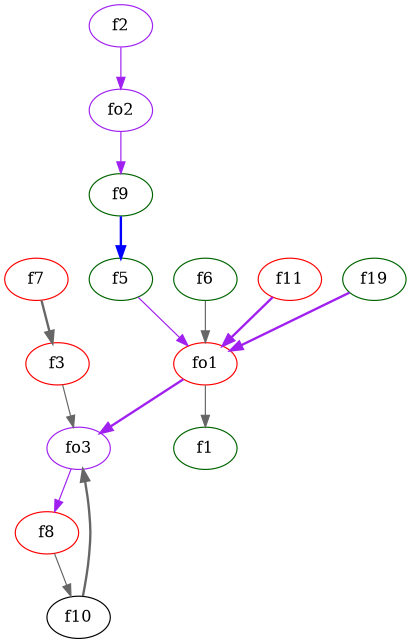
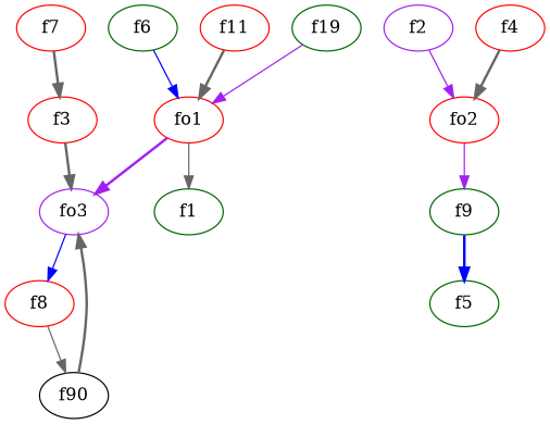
  strict digraph {
    node [color=red]
    edge [color=gray40 style=solid weight=2]
    f1 [color=darkgreen]
    f9 [color=darkgreen]
-   fo2 [color=purple]
+   fo2
    f2 [color=purple]
    fo3 [color=purple]
    f3
    f8
+   f4
    f5 [color=darkgreen]
    fo1
    f6 [color=darkgreen]
    f7
-   f10 [color=black]
+   f10 [color=black label=f90]
    f11
    n15 [color=darkgreen label=f19]
    f9 -> f5 [color=blue style=bold]
    fo2 -> f9 [color=purple]
    f2 -> fo2 [color=purple]
-   fo3 -> f8 [color=purple]
-   f3 -> fo3
+   fo3 -> f8 [color=blue]
+   f3 -> fo3 [style=bold]
    f8 -> f10
-   f5 -> fo1 [color=purple]
+   f4 -> fo2 [style=bold]
    fo1 -> f1
    fo1 -> fo3 [color=purple style=bold]
-   f6 -> fo1
+   f6 -> fo1 [color=blue]
    f7 -> f3 [style=bold]
    f10 -> fo3 [style=bold]
-   f11 -> fo1 [color=purple style=bold]
-   n15 -> fo1 [color=purple style=bold]
+   f11 -> fo1 [style=bold]
+   n15 -> fo1 [color=purple]
  }
